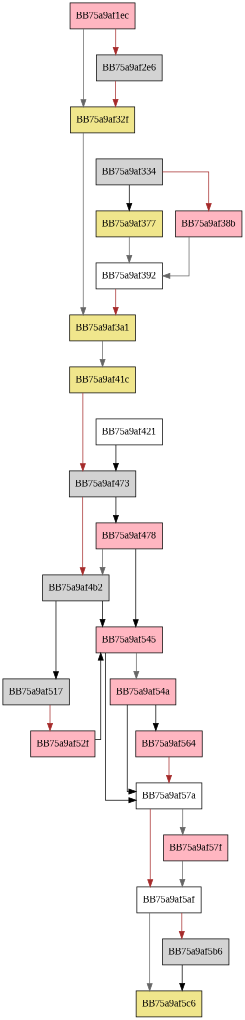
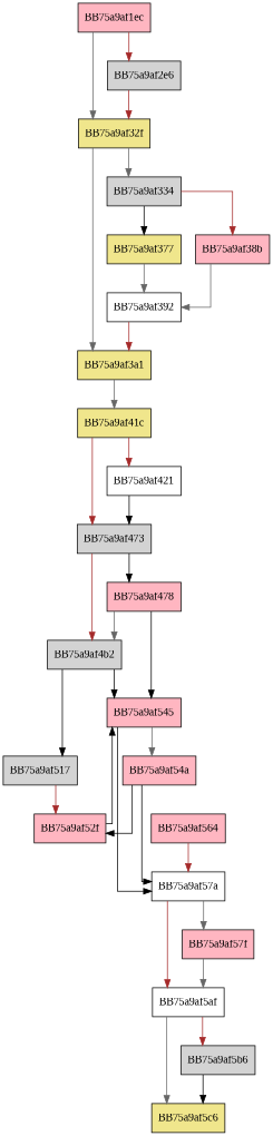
  digraph {
    fontname="Liberation Serif"
    splines=ortho
    node [fillcolor=lightpink fontname="Liberation Serif" shape=box style=filled]
    edge [color=gray40 fontname="Liberation Serif"]
    BB75a9af32f [fillcolor=khaki]
    BB75a9af1ec
    BB75a9af2e6 [fillcolor=lightgrey]
    BB75a9af3a1 [fillcolor=khaki]
    BB75a9af334 [fillcolor=lightgrey]
    BB75a9af41c [fillcolor=khaki]
    BB75a9af38b
    BB75a9af377 [fillcolor=khaki]
    BB75a9af473 [fillcolor=lightgrey]
    BB75a9af421 [fillcolor=white]
    BB75a9af392 [fillcolor=white]
    BB75a9af4b2 [fillcolor=lightgrey]
    BB75a9af478
    BB75a9af545
    BB75a9af517 [fillcolor=lightgrey]
    BB75a9af57a [fillcolor=white]
    BB75a9af54a
    BB75a9af52f
    BB75a9af5af [fillcolor=white]
    BB75a9af57f
    BB75a9af564
    BB75a9af5c6 [fillcolor=khaki]
    BB75a9af5b6 [fillcolor=lightgrey]
    BB75a9af32f -> BB75a9af3a1
+   BB75a9af32f -> BB75a9af334
    BB75a9af1ec -> BB75a9af32f
    BB75a9af1ec -> BB75a9af2e6 [color=brown]
    BB75a9af2e6 -> BB75a9af32f [color=brown]
    BB75a9af3a1 -> BB75a9af41c
    BB75a9af334 -> BB75a9af38b [color=brown]
    BB75a9af334 -> BB75a9af377 [color=black]
    BB75a9af41c -> BB75a9af473 [color=brown]
+   BB75a9af41c -> BB75a9af421 [color=brown]
    BB75a9af38b -> BB75a9af392
    BB75a9af377 -> BB75a9af392
    BB75a9af473 -> BB75a9af4b2 [color=brown]
    BB75a9af473 -> BB75a9af478 [color=black]
    BB75a9af421 -> BB75a9af473 [color=black]
    BB75a9af392 -> BB75a9af3a1 [color=brown]
    BB75a9af4b2 -> BB75a9af545 [color=black]
    BB75a9af4b2 -> BB75a9af517 [color=black]
    BB75a9af478 -> BB75a9af4b2
    BB75a9af478 -> BB75a9af545 [color=black]
    BB75a9af545 -> BB75a9af57a [color=black]
    BB75a9af545 -> BB75a9af54a
    BB75a9af517 -> BB75a9af52f [color=brown]
    BB75a9af57a -> BB75a9af5af [color=brown]
    BB75a9af57a -> BB75a9af57f
    BB75a9af54a -> BB75a9af57a [color=black]
-   BB75a9af54a -> BB75a9af564 [color=black]
+   BB75a9af54a -> BB75a9af52f [color=black]
    BB75a9af52f -> BB75a9af545 [color=black]
    BB75a9af5af -> BB75a9af5c6
    BB75a9af5af -> BB75a9af5b6 [color=brown]
    BB75a9af57f -> BB75a9af5af
    BB75a9af564 -> BB75a9af57a [color=brown]
    BB75a9af5b6 -> BB75a9af5c6 [color=black]
  }
